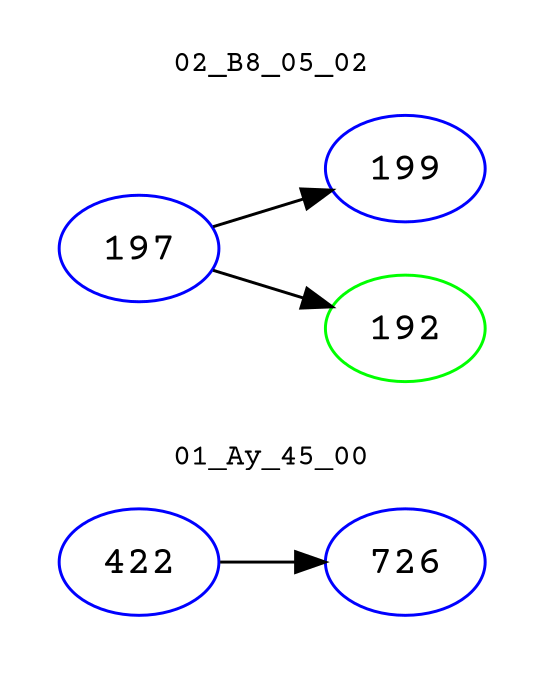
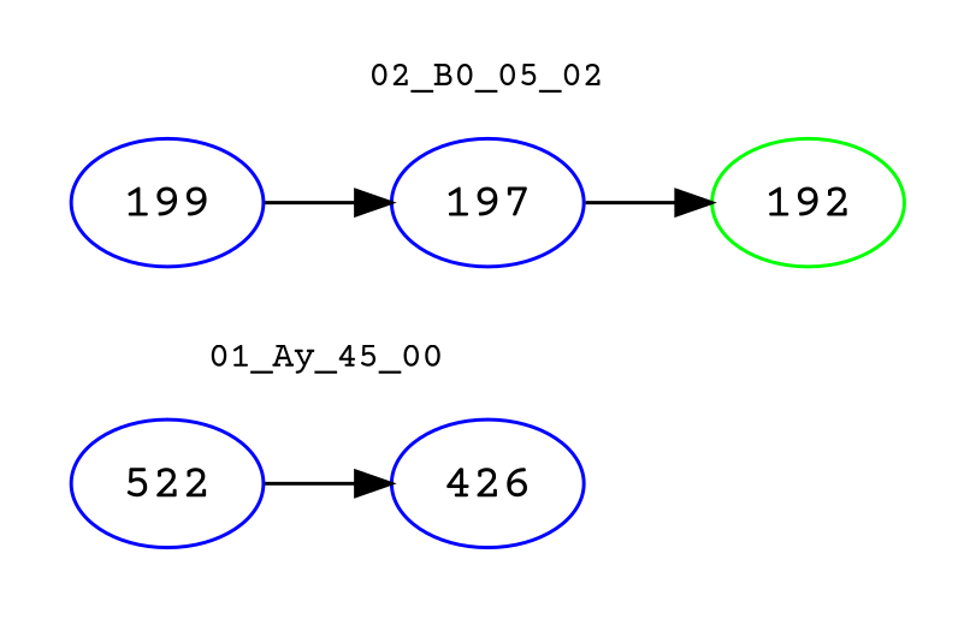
  digraph {
    fontname="Courier Prime"
    rankdir=LR
    node [color=blue fontname="Courier Prime"]
    edge [color=black fontname="Courier Prime"]
-   n1 [label=422]
-   n2 [label=726]
+   n1 [label=522]
+   n2 [label=426]
    n3 [label=197]
    n4 [color=green label=192]
    n5 [label=199]
    subgraph cluster_1 {
      color=white
      fontsize=10
      label="01_Ay_45_00"
      n1
      n2
    }
    subgraph cluster_2 {
      color=white
      fontsize=10
-     label="02_B8_05_02"
+     label="02_B0_05_02"
      n3
      n4
      n5
    }
    n1 -> n2
    n3 -> n4
-   n3 -> n5
+   n5 -> n3
  }
